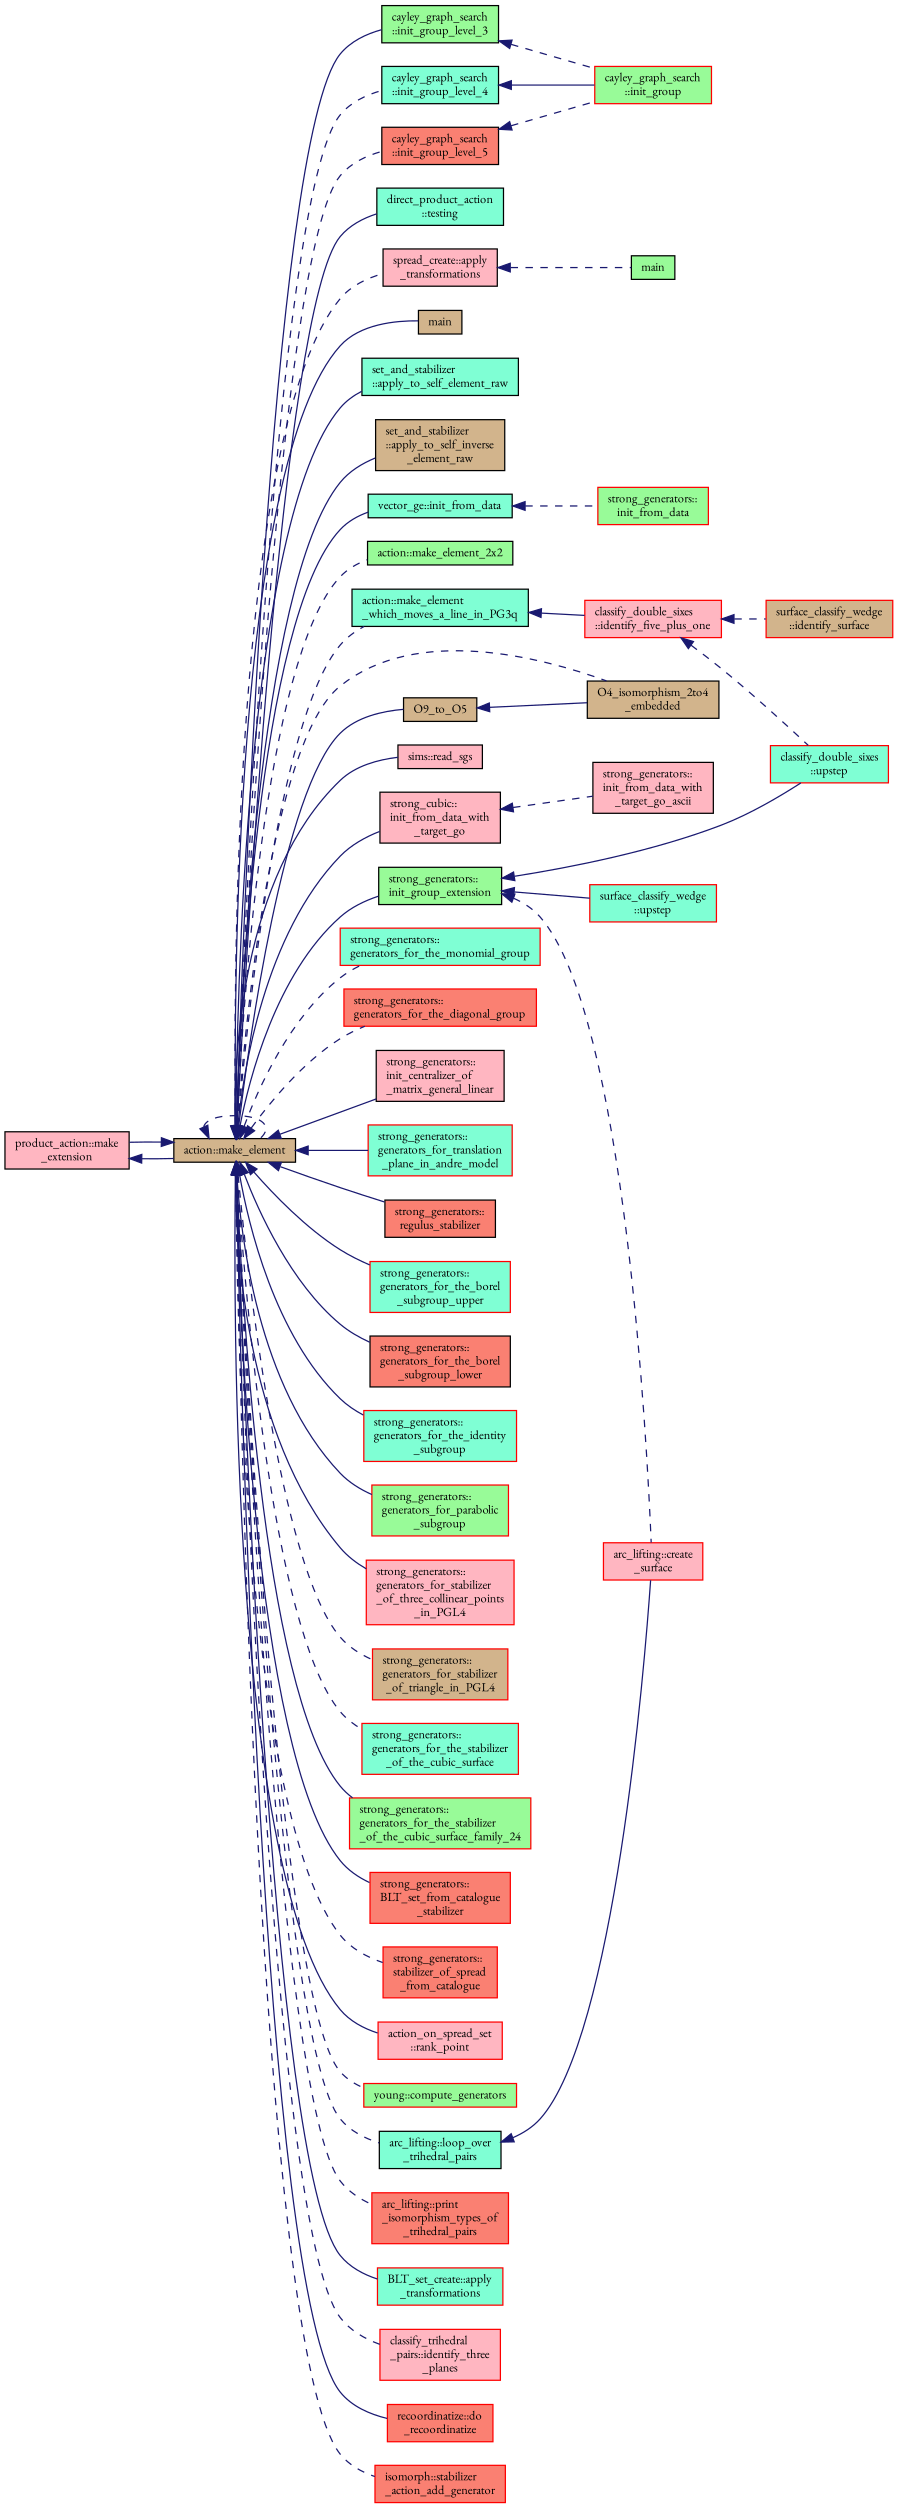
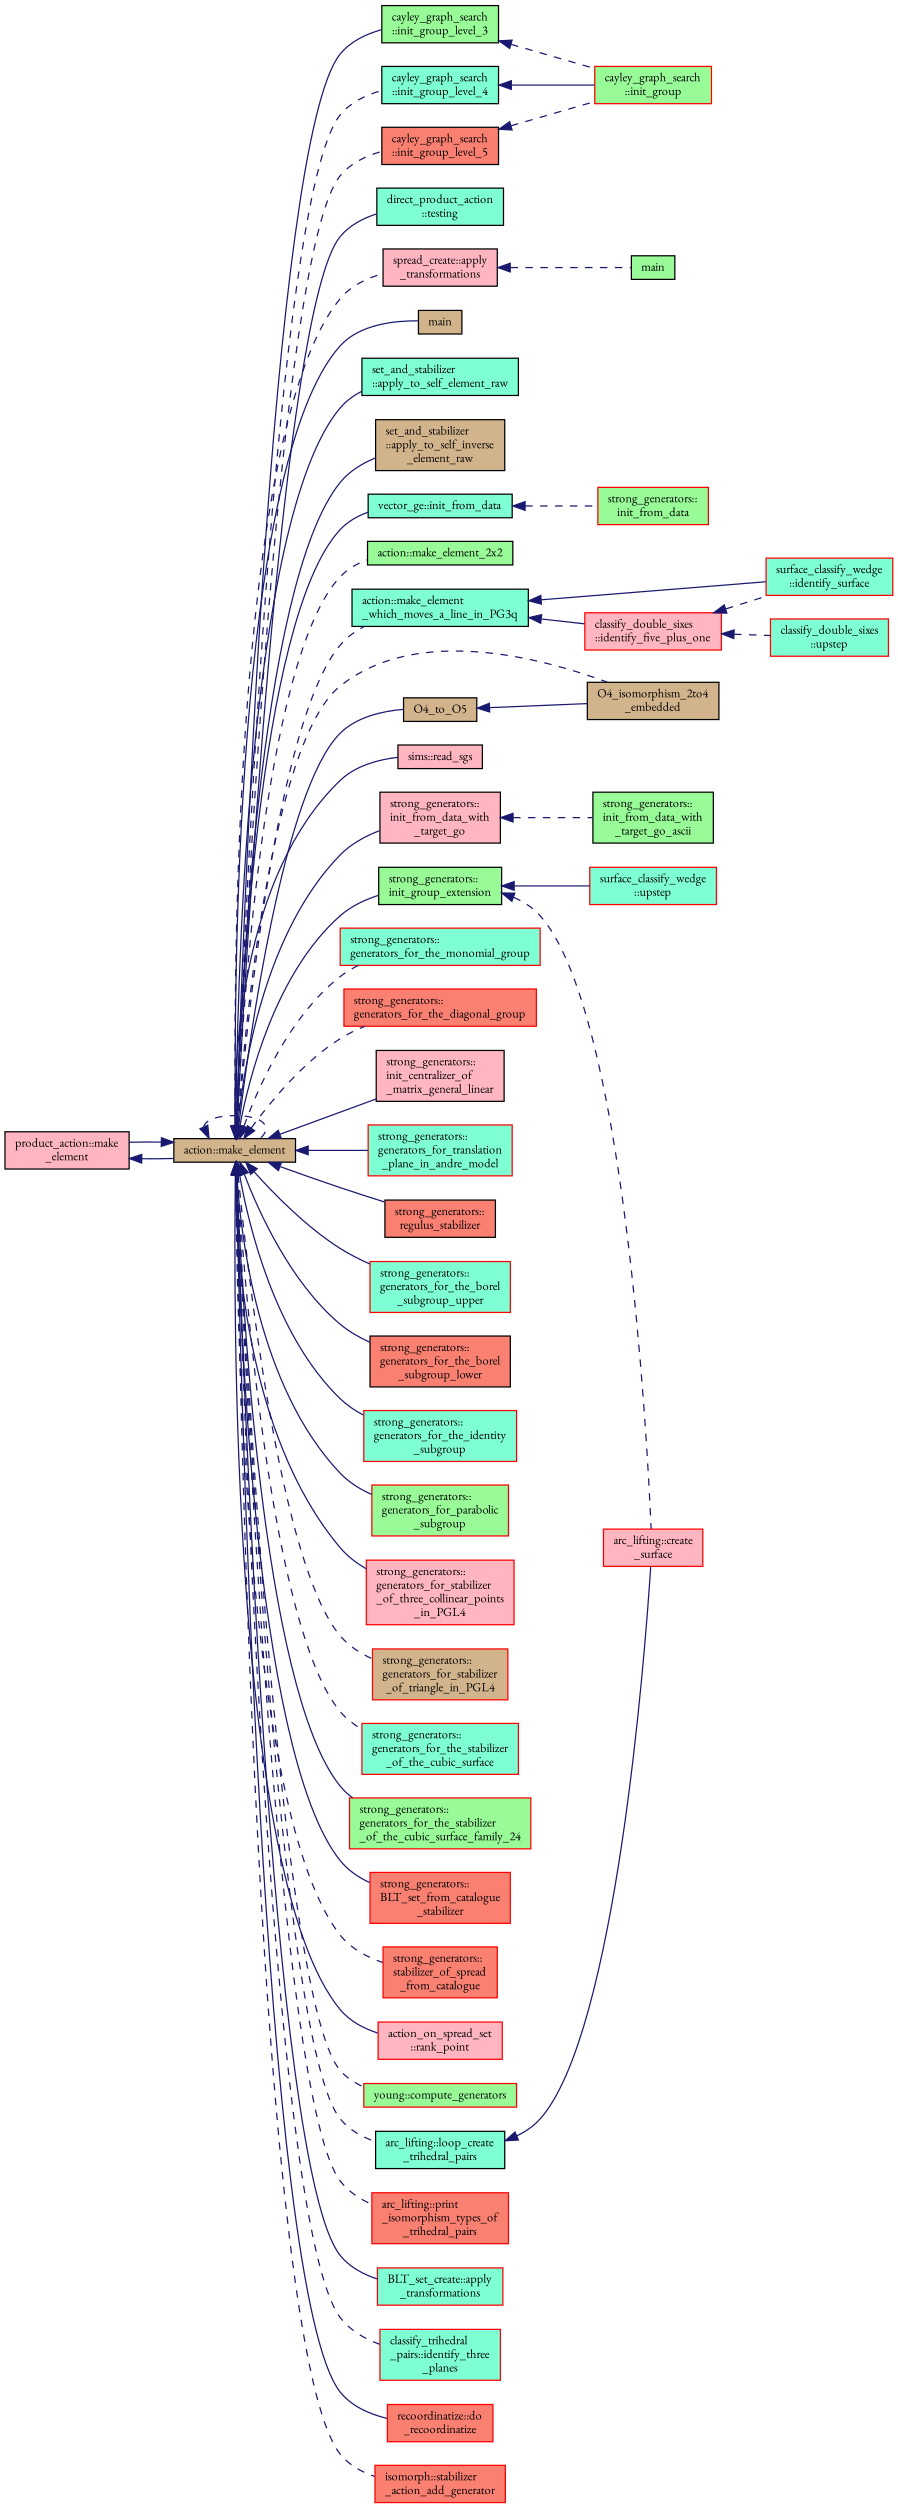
  digraph {
    fontname="EB Garamond"
    rankdir=LR
    node [color=red fillcolor=aquamarine fontname="EB Garamond" fontsize=10 shape=record style=filled]
    edge [color=midnightblue dir=back fontname="EB Garamond" fontsize=10 labelfontname=Helvetica labelfontsize=10 style=solid]
-   n1 [color=black fillcolor=lightpink fontcolor=black height=0.2 label="product_action::make\l_extension" width=0.4]
+   n1 [color=black fillcolor=lightpink fontcolor=black height=0.2 label="product_action::make\l_element" width=0.4]
    n2 [color=black fillcolor=tan height=0.2 label="action::make_element" width=0.4]
    n3 [color=black fillcolor=palegreen height=0.2 label="cayley_graph_search\l::init_group_level_3" width=0.4]
    n4 [color=black height=0.2 label="cayley_graph_search\l::init_group_level_4" width=0.4]
    n5 [color=black fillcolor=salmon height=0.2 label="cayley_graph_search\l::init_group_level_5" width=0.4]
    n6 [color=black height=0.2 label="direct_product_action\l::testing" width=0.4]
    n7 [color=black fillcolor=lightpink height=0.2 label="spread_create::apply\l_transformations" width=0.4]
    n8 [color=black fillcolor=tan height=0.2 label=main width=0.4]
    n9 [color=black height=0.2 label="set_and_stabilizer\l::apply_to_self_element_raw" width=0.4]
    n10 [color=black fillcolor=tan height=0.2 label="set_and_stabilizer\l::apply_to_self_inverse\l_element_raw" width=0.4]
    n11 [color=black height=0.2 label="vector_ge::init_from_data" width=0.4]
    n12 [color=black fillcolor=palegreen height=0.2 label="action::make_element_2x2" width=0.4]
    n13 [color=black height=0.2 label="action::make_element\l_which_moves_a_line_in_PG3q" width=0.4]
    n14 [color=black fillcolor=tan height=0.2 label="O4_isomorphism_2to4\l_embedded" width=0.4]
-   n15 [color=black fillcolor=tan height=0.2 label=O9_to_O5 width=0.4]
+   n15 [color=black fillcolor=tan height=0.2 label=O4_to_O5 width=0.4]
    n16 [color=black fillcolor=lightpink height=0.2 label="sims::read_sgs" width=0.4]
-   n17 [color=black fillcolor=lightpink height=0.2 label="strong_cubic::\linit_from_data_with\l_target_go" width=0.4]
+   n17 [color=black fillcolor=lightpink height=0.2 label="strong_generators::\linit_from_data_with\l_target_go" width=0.4]
    n18 [color=black fillcolor=palegreen height=0.2 label="strong_generators::\linit_group_extension" width=0.4]
    n19 [height=0.2 label="strong_generators::\lgenerators_for_the_monomial_group" width=0.4]
    n20 [fillcolor=salmon height=0.2 label="strong_generators::\lgenerators_for_the_diagonal_group" width=0.4]
    n21 [color=black fillcolor=lightpink height=0.2 label="strong_generators::\linit_centralizer_of\l_matrix_general_linear" width=0.4]
    n22 [height=0.2 label="strong_generators::\lgenerators_for_translation\l_plane_in_andre_model" width=0.4]
    n23 [color=black fillcolor=salmon height=0.2 label="strong_generators::\lregulus_stabilizer" width=0.4]
    n24 [height=0.2 label="strong_generators::\lgenerators_for_the_borel\l_subgroup_upper" width=0.4]
    n25 [color=black fillcolor=salmon height=0.2 label="strong_generators::\lgenerators_for_the_borel\l_subgroup_lower" width=0.4]
    n26 [height=0.2 label="strong_generators::\lgenerators_for_the_identity\l_subgroup" width=0.4]
    n27 [fillcolor=palegreen height=0.2 label="strong_generators::\lgenerators_for_parabolic\l_subgroup" width=0.4]
    n28 [fillcolor=lightpink height=0.2 label="strong_generators::\lgenerators_for_stabilizer\l_of_three_collinear_points\l_in_PGL4" width=0.4]
    n29 [fillcolor=tan height=0.2 label="strong_generators::\lgenerators_for_stabilizer\l_of_triangle_in_PGL4" width=0.4]
    n30 [height=0.2 label="strong_generators::\lgenerators_for_the_stabilizer\l_of_the_cubic_surface" width=0.4]
    n31 [fillcolor=palegreen height=0.2 label="strong_generators::\lgenerators_for_the_stabilizer\l_of_the_cubic_surface_family_24" width=0.4]
    n32 [fillcolor=salmon height=0.2 label="strong_generators::\lBLT_set_from_catalogue\l_stabilizer" width=0.4]
    n33 [fillcolor=salmon height=0.2 label="strong_generators::\lstabilizer_of_spread\l_from_catalogue" width=0.4]
    n34 [fillcolor=lightpink height=0.2 label="action_on_spread_set\l::rank_point" width=0.4]
    n35 [fillcolor=palegreen height=0.2 label="young::compute_generators" width=0.4]
-   n36 [color=black height=0.2 label="arc_lifting::loop_over\l_trihedral_pairs" width=0.4]
+   n36 [color=black height=0.2 label="arc_lifting::loop_create\l_trihedral_pairs" width=0.4]
    n37 [fillcolor=salmon height=0.2 label="arc_lifting::print\l_isomorphism_types_of\l_trihedral_pairs" width=0.4]
    n38 [height=0.2 label="BLT_set_create::apply\l_transformations" width=0.4]
-   n39 [fillcolor=lightpink height=0.2 label="classify_trihedral\l_pairs::identify_three\l_planes" width=0.4]
+   n39 [height=0.2 label="classify_trihedral\l_pairs::identify_three\l_planes" width=0.4]
    n40 [fillcolor=salmon height=0.2 label="recoordinatize::do\l_recoordinatize" width=0.4]
    n41 [fillcolor=salmon height=0.2 label="isomorph::stabilizer\l_action_add_generator" width=0.4]
    n42 [fillcolor=palegreen height=0.2 label="cayley_graph_search\l::init_group" width=0.4]
    n43 [color=black fillcolor=palegreen height=0.2 label=main width=0.4]
    n44 [fillcolor=palegreen height=0.2 label="strong_generators::\linit_from_data" width=0.4]
    n45 [fillcolor=lightpink height=0.2 label="classify_double_sixes\l::identify_five_plus_one" width=0.4]
-   n46 [fillcolor=tan height=0.2 label="surface_classify_wedge\l::identify_surface" width=0.4]
-   n47 [color=black fillcolor=lightpink height=0.2 label="strong_generators::\linit_from_data_with\l_target_go_ascii" width=0.4]
+   n46 [height=0.2 label="surface_classify_wedge\l::identify_surface" width=0.4]
+   n47 [color=black fillcolor=palegreen height=0.2 label="strong_generators::\linit_from_data_with\l_target_go_ascii" width=0.4]
    n48 [height=0.2 label="classify_double_sixes\l::upstep" width=0.4]
    n49 [fillcolor=lightpink height=0.2 label="arc_lifting::create\l_surface" width=0.4]
    n50 [height=0.2 label="surface_classify_wedge\l::upstep" width=0.4]
    n1 -> n2
    n2 -> n1
    n2 -> n2 [style=dashed]
    n2 -> n3
    n2 -> n4 [style=dashed]
    n2 -> n5 [style=dashed]
    n2 -> n6
    n2 -> n7 [style=dashed]
    n2 -> n8
    n2 -> n9
    n2 -> n10
    n2 -> n11
    n2 -> n12 [style=dashed]
    n2 -> n13 [style=dashed]
    n2 -> n14 [style=dashed]
    n2 -> n15
    n2 -> n16
    n2 -> n17
    n2 -> n18
    n2 -> n19 [style=dashed]
    n2 -> n20 [style=dashed]
    n2 -> n21
    n2 -> n22
    n2 -> n23
    n2 -> n24
    n2 -> n25
    n2 -> n26
    n2 -> n27
    n2 -> n28
    n2 -> n29 [style=dashed]
    n2 -> n30 [style=dashed]
    n2 -> n31
    n2 -> n32
    n2 -> n33 [style=dashed]
    n2 -> n34
    n2 -> n35 [style=dashed]
    n2 -> n36 [style=dashed]
    n2 -> n37 [style=dashed]
    n2 -> n38
    n2 -> n39 [style=dashed]
    n2 -> n40
    n2 -> n41 [style=dashed]
    n3 -> n42 [style=dashed]
    n4 -> n42
    n5 -> n42 [style=dashed]
    n7 -> n43 [style=dashed]
    n11 -> n44 [style=dashed]
    n13 -> n45
+   n13 -> n46
    n15 -> n14
    n17 -> n47 [style=dashed]
-   n18 -> n48
    n18 -> n49 [style=dashed]
    n18 -> n50
    n36 -> n49
    n45 -> n46 [style=dashed]
    n45 -> n48 [style=dashed]
  }
